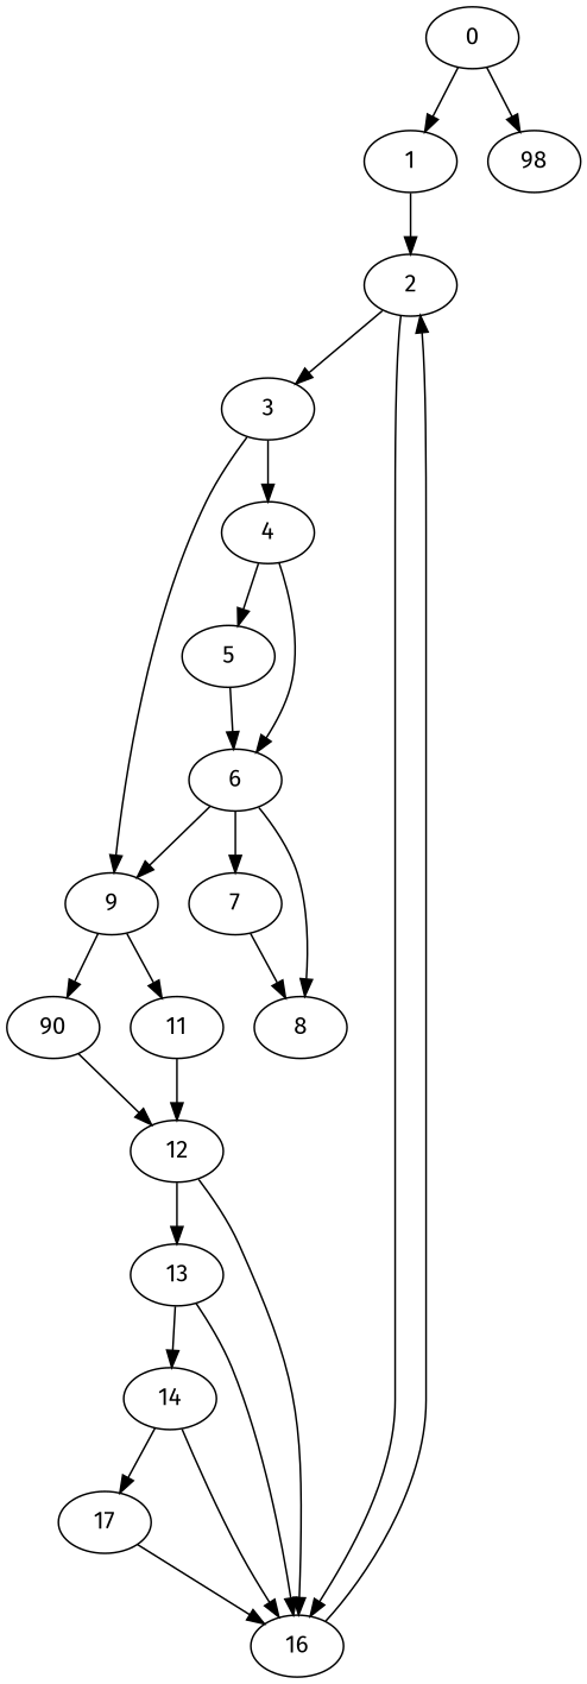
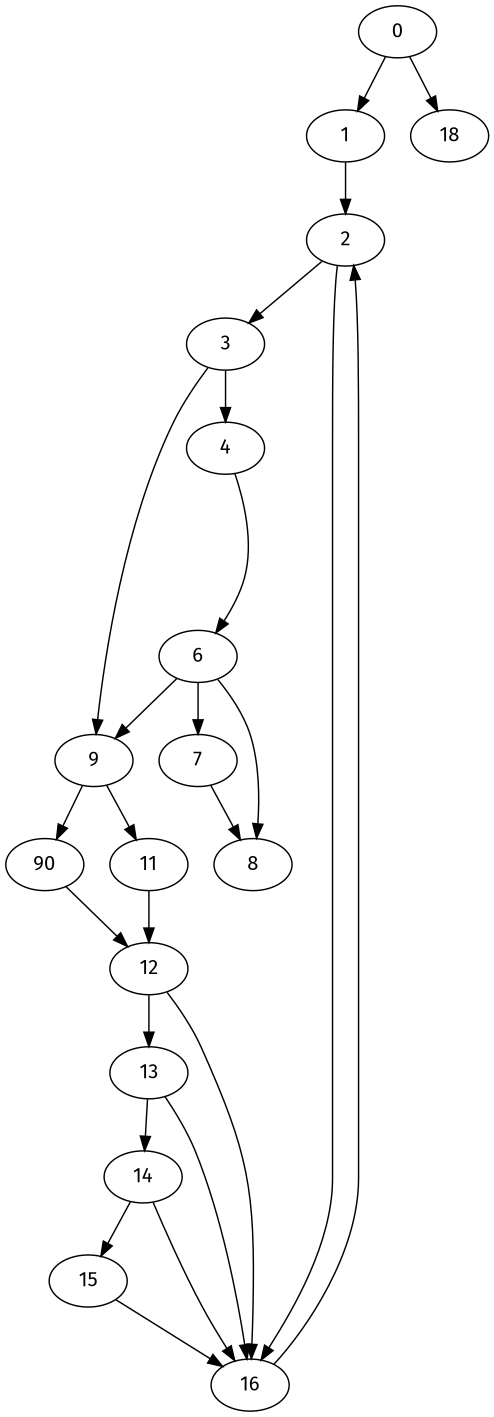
  digraph {
    fontname="Fira Sans"
    node [fontname="Fira Sans"]
    edge [fontname="Fira Sans"]
    0
    1
-   18 [label=98]
+   18
    2
    3
    16
    4
    9
-   5
    6
    n11 [label=90]
    11
    7
    8
    12
    13
    14
-   15 [label=17]
+   15
    0 -> 1
    0 -> 18
    1 -> 2
    2 -> 3
    2 -> 16
    3 -> 4
    3 -> 9
    16 -> 2
-   4 -> 5
    4 -> 6
    9 -> n11
    9 -> 11
-   5 -> 6
    6 -> 9
    6 -> 7
    6 -> 8
    n11 -> 12
    11 -> 12
    7 -> 8
    12 -> 16
    12 -> 13
    13 -> 16
    13 -> 14
    14 -> 16
    14 -> 15
    15 -> 16
  }
